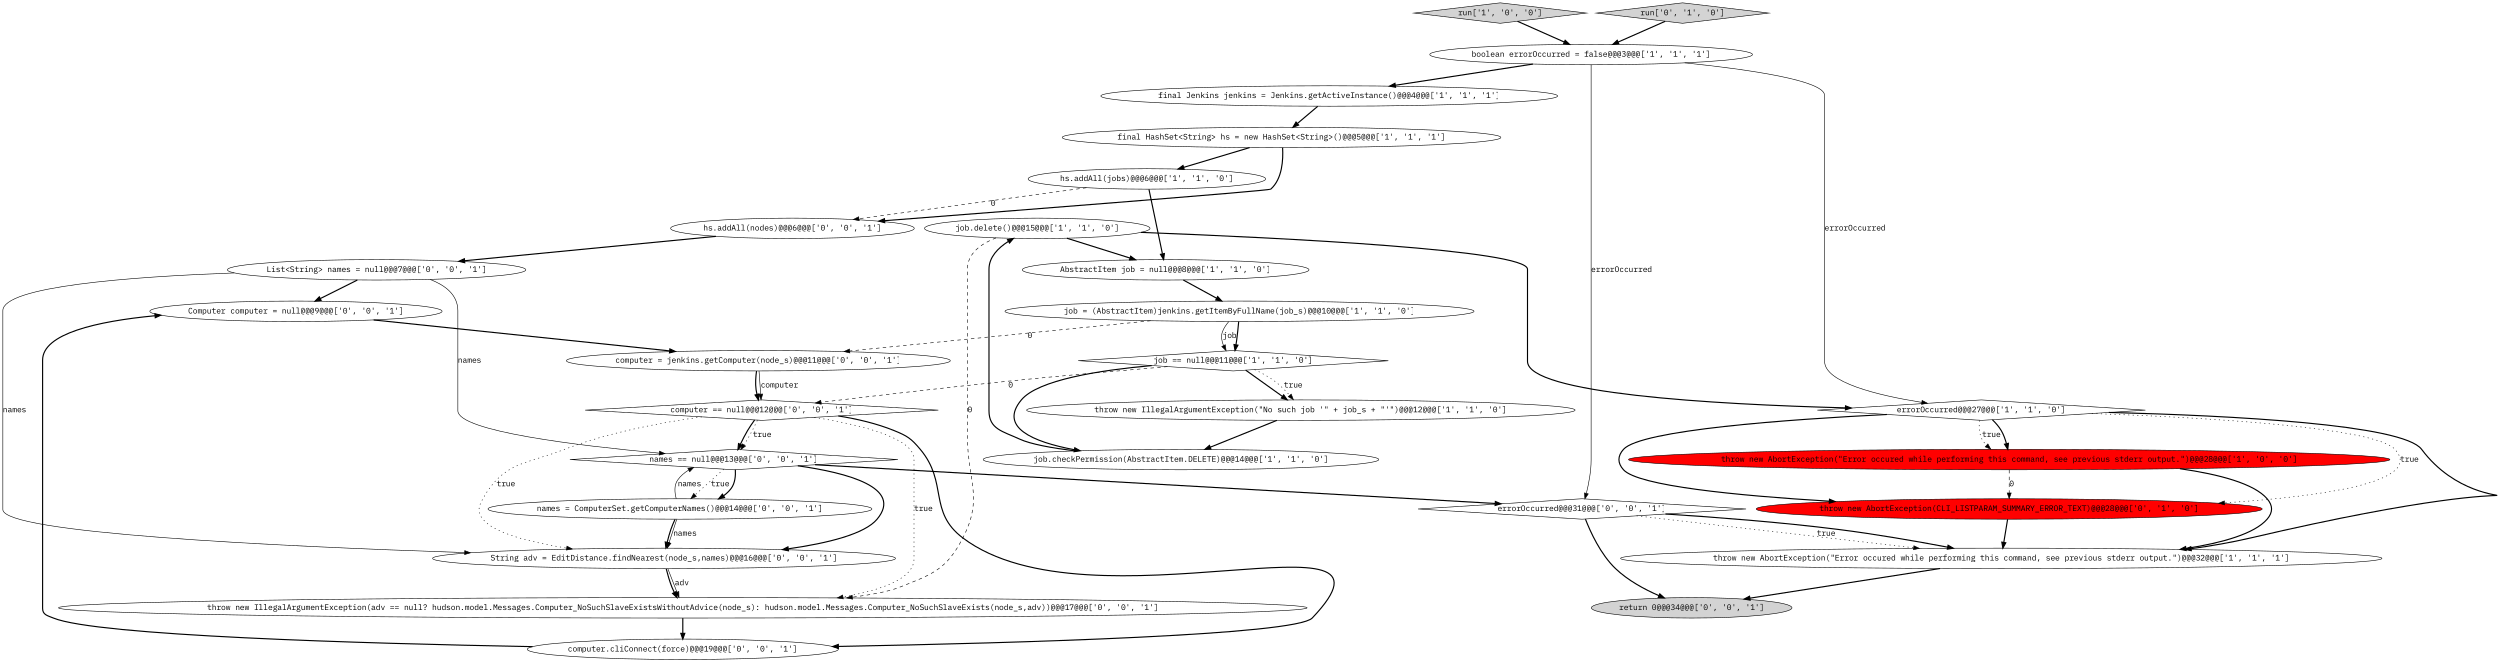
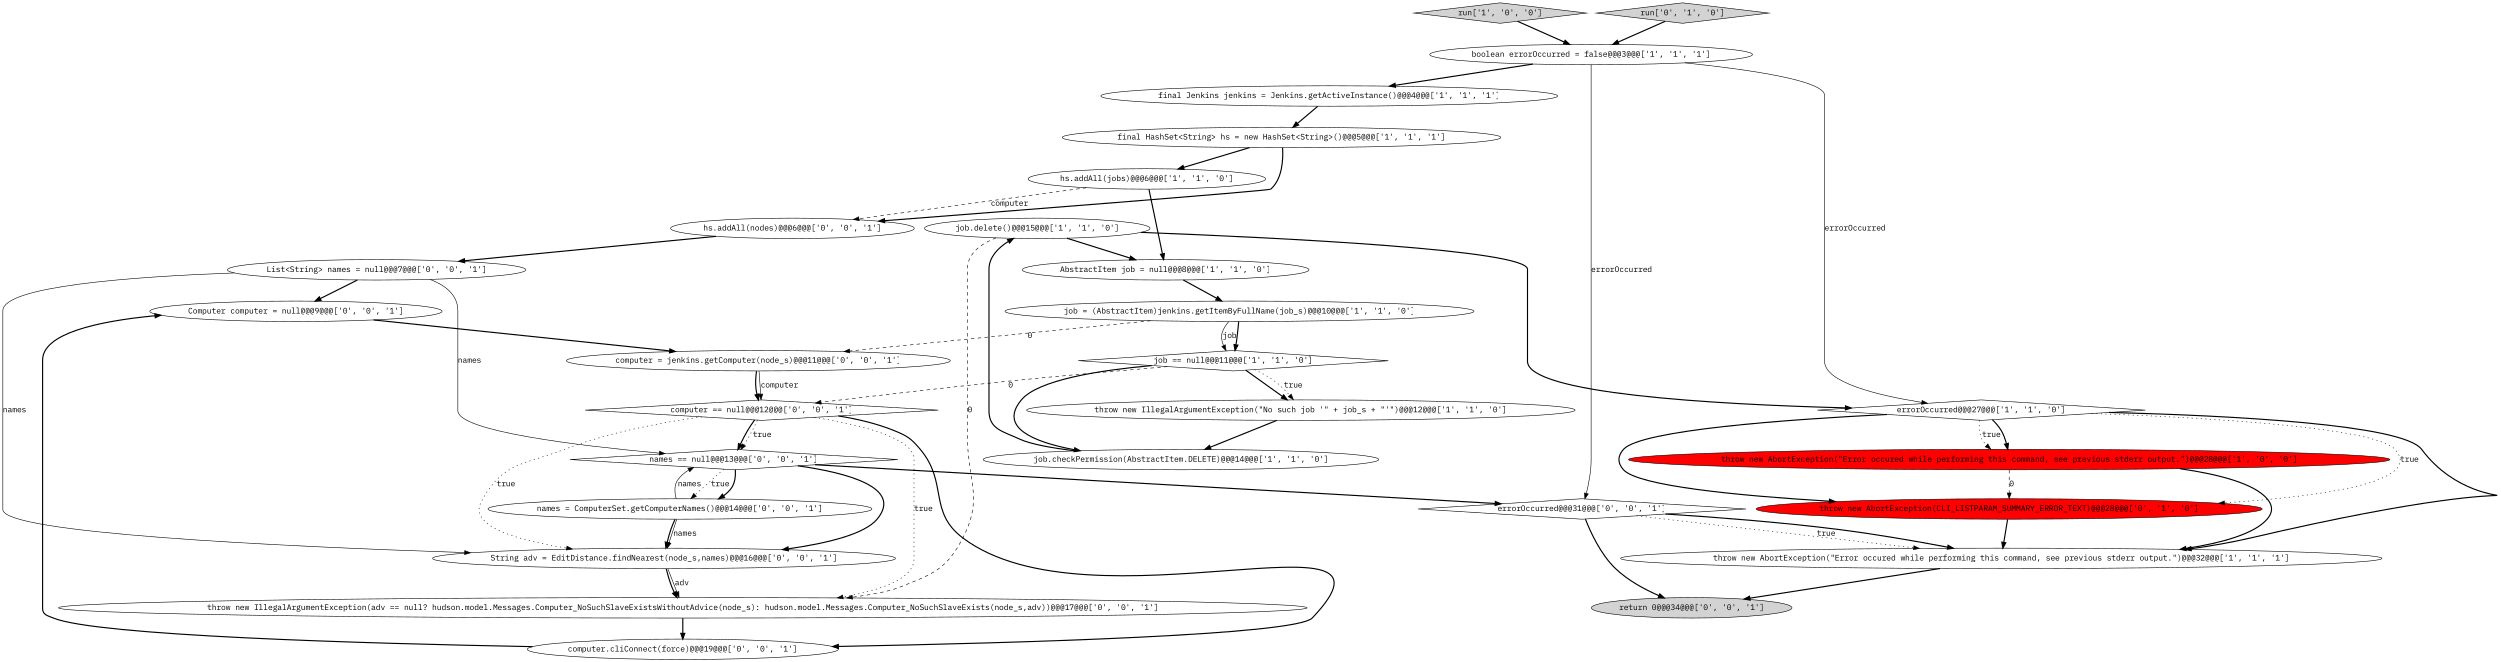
  digraph {
    fontname="IBM Plex Mono"
    node [fillcolor=white fontname="IBM Plex Mono" shape=ellipse style=filled]
    edge [fontname="IBM Plex Mono" style=bold]
    n1 [label="Computer computer = null@@@9@@@['0', '0', '1']"]
    n2 [label="computer = jenkins.getComputer(node_s)@@@11@@@['0', '0', '1']"]
    n3 [label="computer == null@@@12@@@['0', '0', '1']" shape=diamond]
    n4 [fillcolor=lightgray label="return 0@@@34@@@['0', '0', '1']"]
    n5 [label="names == null@@@13@@@['0', '0', '1']" shape=diamond]
    n6 [label="String adv = EditDistance.findNearest(node_s,names)@@@16@@@['0', '0', '1']"]
    n7 [label="throw new IllegalArgumentException(adv == null? hudson.model.Messages.Computer_NoSuchSlaveExistsWithoutAdvice(node_s): hudson.model.Messages.Computer_NoSuchSlaveExists(node_s,adv))@@@17@@@['0', '0', '1']"]
    n8 [label="computer.cliConnect(force)@@@19@@@['0', '0', '1']"]
    n9 [label="errorOccurred@@@27@@@['1', '1', '0']" shape=diamond]
    n10 [label="throw new AbortException(\"Error occured while performing this command, see previous stderr output.\")@@@32@@@['1', '1', '1']"]
    n11 [fillcolor=red label="throw new AbortException(CLI_LISTPARAM_SUMMARY_ERROR_TEXT)@@@28@@@['0', '1', '0']"]
    n12 [fillcolor=red label="throw new AbortException(\"Error occured while performing this command, see previous stderr output.\")@@@28@@@['1', '0', '0']"]
    n13 [label="AbstractItem job = null@@@8@@@['1', '1', '0']"]
    n14 [label="job = (AbstractItem)jenkins.getItemByFullName(job_s)@@@10@@@['1', '1', '0']"]
    n15 [label="job == null@@@11@@@['1', '1', '0']" shape=diamond]
    n16 [label="List<String> names = null@@@7@@@['0', '0', '1']"]
    n17 [label="names = ComputerSet.getComputerNames()@@@14@@@['0', '0', '1']"]
    n18 [label="errorOccurred@@@31@@@['0', '0', '1']" shape=diamond]
    n19 [label="job.checkPermission(AbstractItem.DELETE)@@@14@@@['1', '1', '0']"]
    n20 [label="throw new IllegalArgumentException(\"No such job '\" + job_s + \"'\")@@@12@@@['1', '1', '0']"]
    n21 [label="job.delete()@@@15@@@['1', '1', '0']"]
    n22 [label="hs.addAll(jobs)@@@6@@@['1', '1', '0']"]
    n23 [label="hs.addAll(nodes)@@@6@@@['0', '0', '1']"]
    n24 [label="boolean errorOccurred = false@@@3@@@['1', '1', '1']"]
    n25 [label="final Jenkins jenkins = Jenkins.getActiveInstance()@@@4@@@['1', '1', '1']"]
    n26 [label="final HashSet<String> hs = new HashSet<String>()@@@5@@@['1', '1', '1']"]
    n27 [fillcolor=lightgray label="run['1', '0', '0']" shape=diamond]
    n28 [fillcolor=lightgray label="run['0', '1', '0']" shape=diamond]
    n1 -> n2
    n2 -> n3
    n2 -> n3 [label=computer style=solid]
    n3 -> n5
    n3 -> n5 [label=true style=dotted]
    n3 -> n6 [label=true style=dotted]
    n3 -> n7 [label=true style=dotted]
    n3 -> n8
    n5 -> n6
    n5 -> n17 [label=true style=dotted]
    n5 -> n17
    n5 -> n18
    n6 -> n7 [label=adv style=solid]
    n6 -> n7
    n7 -> n8
    n8 -> n1
    n9 -> n10
    n9 -> n11
    n9 -> n11 [label=true style=dotted]
    n9 -> n12 [label=true style=dotted]
    n9 -> n12
    n10 -> n4
    n11 -> n10
    n12 -> n10
    n12 -> n11 [label=0 style=dashed]
    n13 -> n14
    n14 -> n2 [label=0 style=dashed]
    n14 -> n15 [label=job style=solid]
    n14 -> n15
    n15 -> n3 [label=0 style=dashed]
    n15 -> n19
    n15 -> n20
    n15 -> n20 [label=true style=dotted]
    n16 -> n1
    n16 -> n5 [label=names style=solid]
    n16 -> n6 [label=names style=solid]
    n17 -> n5 [label=names style=solid]
    n17 -> n6
    n17 -> n6 [label=names style=solid]
    n18 -> n4
    n18 -> n10 [label=true style=dotted]
    n18 -> n10
    n19 -> n21
    n20 -> n19
    n21 -> n7 [label=0 style=dashed]
    n21 -> n9
    n21 -> n13
    n22 -> n13
-   n22 -> n23 [label=0 style=dashed]
+   n22 -> n23 [label=computer style=dashed]
    n23 -> n16
    n24 -> n9 [label=errorOccurred style=solid]
    n24 -> n18 [label=errorOccurred style=solid]
    n24 -> n25
    n25 -> n26
    n26 -> n22
    n26 -> n23
    n27 -> n24
    n28 -> n24
  }
